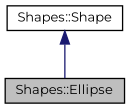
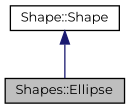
  digraph {
    fontname=Montserrat
    node [color=black fontname=Montserrat fontsize=10 shape=record style=filled]
    n1 [fillcolor=grey75 fontcolor=black height=0.2 label="Shapes::Ellipse" width=0.4]
-   n2 [fillcolor=white height=0.2 label="Shapes::Shape" width=0.4]
+   n2 [fillcolor=white height=0.2 label="Shape::Shape" width=0.4]
    n2 -> n1 [color=midnightblue dir=back fontname=Montserrat fontsize=10 labelfontname=Helvetica labelfontsize=10 style=solid]
  }
